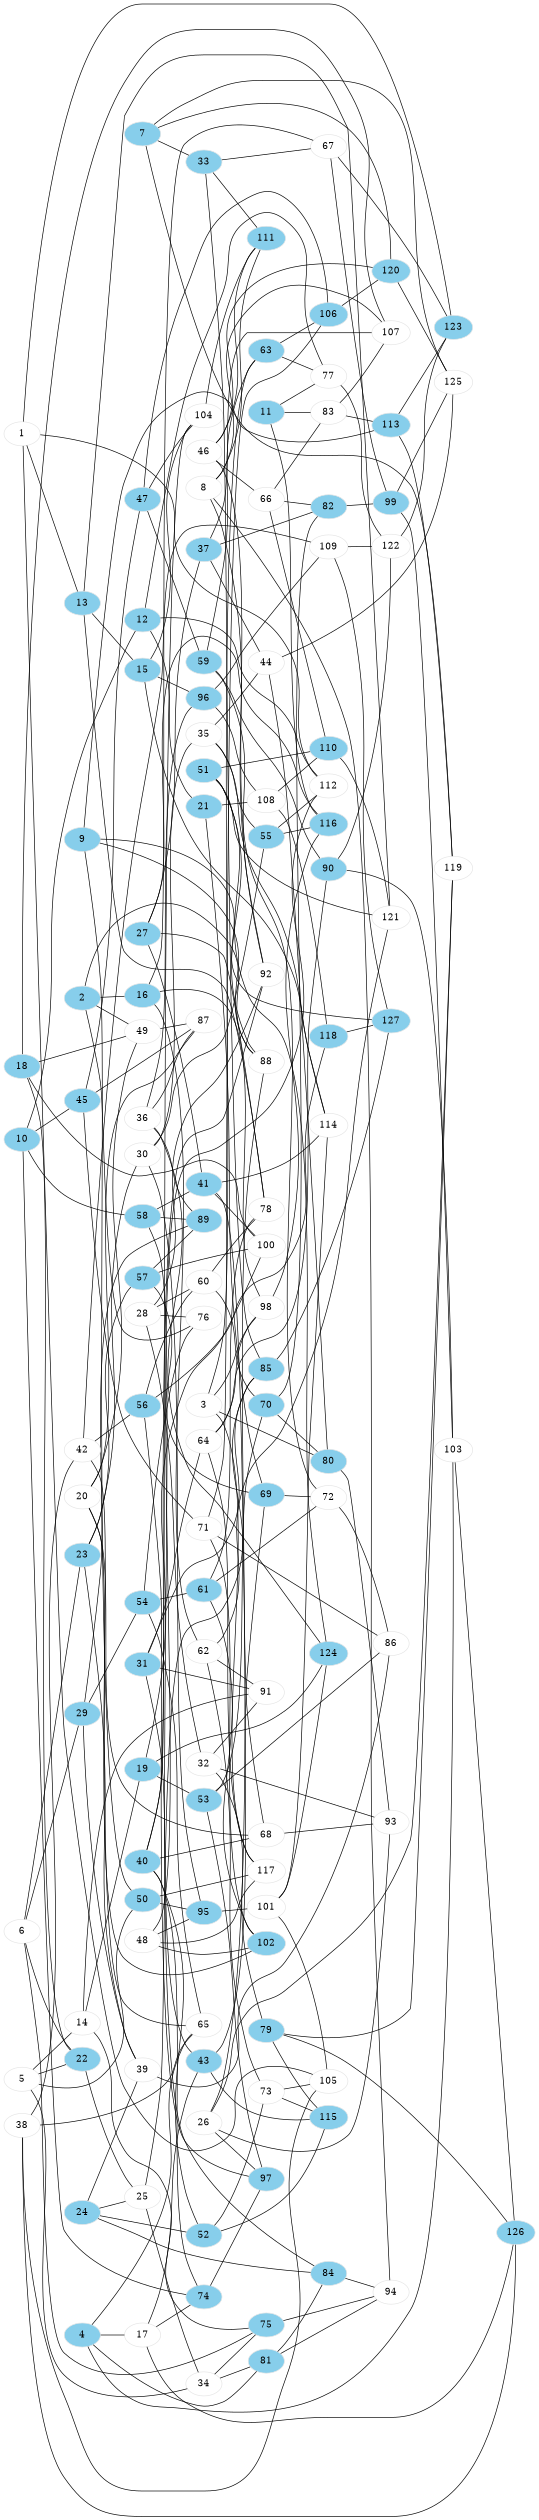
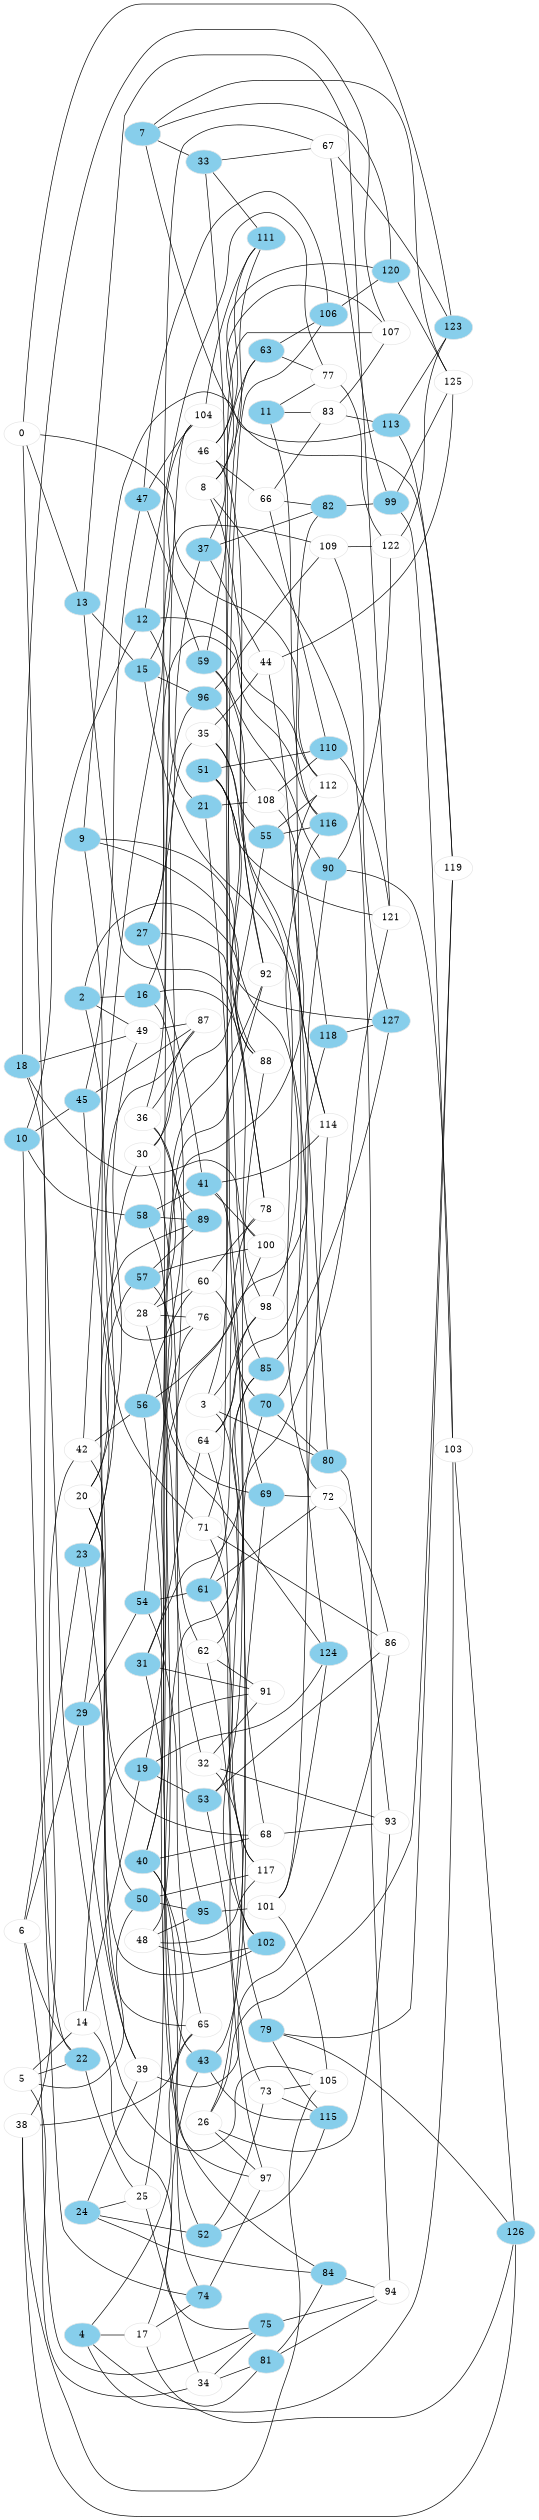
  graph {
    rankdir=LR
    node [color=gray90 fillcolor=skyblue style=filled]
-   1 [fillcolor=white]
+   1 [fillcolor=white label=0]
    13
    105 [fillcolor=white]
    112 [fillcolor=white]
    123
    15
    78 [fillcolor=white]
    121 [fillcolor=white]
    2
    16
    49 [fillcolor=white]
    76 [fillcolor=white]
    88 [fillcolor=white]
    98 [fillcolor=white]
    62 [fillcolor=white]
    67 [fillcolor=white]
    87 [fillcolor=white]
    3 [fillcolor=white]
    63
    80
    117 [fillcolor=white]
    77 [fillcolor=white]
    106
    93 [fillcolor=white]
    116
    17 [fillcolor=white]
    4
    65 [fillcolor=white]
    81
    103 [fillcolor=white]
    74
    43
    126
    94 [fillcolor=white]
    84
    5 [fillcolor=white]
    14 [fillcolor=white]
    22
    34 [fillcolor=white]
    50
    75
    19
    91 [fillcolor=white]
    25 [fillcolor=white]
    95
    6 [fillcolor=white]
    23
    29
    30 [fillcolor=white]
    39 [fillcolor=white]
    57
    54
    89
    7
    33
    119 [fillcolor=white]
    120
    125 [fillcolor=white]
    111
    85
    8 [fillcolor=white]
    92 [fillcolor=white]
    107 [fillcolor=white]
    9
    113
    127
    10
    12
    45
    58
    21
    47
    71 [fillcolor=white]
    41
-   97
+   97 [fillcolor=white]
    11
    83 [fillcolor=white]
    122 [fillcolor=white]
    69
    108 [fillcolor=white]
    96
    104 [fillcolor=white]
    114 [fillcolor=white]
    100 [fillcolor=white]
    53
    124
    109 [fillcolor=white]
    73 [fillcolor=white]
    99
    115
    18
    86 [fillcolor=white]
    70
    20 [fillcolor=white]
    68 [fillcolor=white]
    72 [fillcolor=white]
    118
    110
    35 [fillcolor=white]
    55
    24
    52
    26 [fillcolor=white]
    27
    37
    44 [fillcolor=white]
    82
    28 [fillcolor=white]
    32 [fillcolor=white]
    60 [fillcolor=white]
    79
    61
    101 [fillcolor=white]
    31
    64 [fillcolor=white]
    90
    36 [fillcolor=white]
    38 [fillcolor=white]
    42 [fillcolor=white]
    56
    102
    40
    59
    46 [fillcolor=white]
    66 [fillcolor=white]
    48 [fillcolor=white]
    51
    1 -- 13
    1 -- 105
    1 -- 112
    1 -- 123
    13 -- 15
    13 -- 78
    13 -- 121
    15 -- 96
    15 -- 104
    15 -- 114
    2 -- 16
    2 -- 49
    2 -- 76
    2 -- 88
    16 -- 98
    16 -- 62
    16 -- 67
    49 -- 87
    98 -- 116
    62 -- 121
    62 -- 91
    62 -- 73
    67 -- 123
    67 -- 99
    3 -- 98
    3 -- 63
    3 -- 80
    3 -- 117
    63 -- 77
    63 -- 106
    80 -- 93
    77 -- 122
    106 -- 120
    17 -- 74
    17 -- 43
    17 -- 126
    4 -- 17
    4 -- 65
    4 -- 81
    4 -- 103
    81 -- 94
    81 -- 84
    103 -- 126
    74 -- 97
    43 -- 69
    43 -- 115
    84 -- 94
    5 -- 14
    5 -- 22
    5 -- 34
    5 -- 50
    14 -- 75
    14 -- 19
    14 -- 91
    22 -- 25
    34 -- 81
    34 -- 75
    50 -- 117
    50 -- 95
    75 -- 94
    19 -- 100
    19 -- 53
    19 -- 124
    25 -- 34
    25 -- 85
    95 -- 101
    6 -- 22
    6 -- 75
    6 -- 23
    6 -- 29
    23 -- 30
    23 -- 39
    23 -- 57
    29 -- 39
    29 -- 54
    29 -- 89
    30 -- 95
    30 -- 35
    30 -- 55
    39 -- 86
    57 -- 89
    57 -- 69
    57 -- 100
    54 -- 76
    54 -- 65
    54 -- 61
    7 -- 33
    7 -- 119
    7 -- 120
    7 -- 125
    33 -- 67
    33 -- 111
    33 -- 85
    120 -- 125
    85 -- 127
    8 -- 94
    8 -- 111
    8 -- 92
    8 -- 107
    9 -- 88
    9 -- 50
    9 -- 113
    9 -- 127
    113 -- 123
    113 -- 119
    10 -- 74
    10 -- 12
    10 -- 45
    10 -- 58
    12 -- 112
    12 -- 77
    12 -- 21
    45 -- 87
    45 -- 47
    45 -- 71
    58 -- 84
    58 -- 89
    58 -- 41
    21 -- 69
    21 -- 108
    47 -- 106
    47 -- 104
    47 -- 59
    71 -- 106
    71 -- 86
    71 -- 102
    41 -- 114
    41 -- 100
    41 -- 68
    11 -- 77
    11 -- 116
    11 -- 83
    83 -- 107
    83 -- 113
    122 -- 123
    69 -- 72
    108 -- 118
    108 -- 110
    96 -- 108
    96 -- 109
    104 -- 111
    53 -- 97
    53 -- 86
    53 -- 70
    109 -- 127
    109 -- 122
    73 -- 105
    73 -- 115
    99 -- 103
    99 -- 125
    18 -- 49
    18 -- 22
    18 -- 107
    18 -- 100
    70 -- 80
    70 -- 82
    20 -- 49
    20 -- 87
    20 -- 65
    20 -- 68
    68 -- 93
    72 -- 86
    118 -- 127
    110 -- 121
    35 -- 114
    35 -- 55
    35 -- 44
    55 -- 112
    55 -- 116
    24 -- 84
    24 -- 25
    24 -- 39
    24 -- 52
    52 -- 73
    52 -- 115
    26 -- 88
    26 -- 93
    26 -- 119
    26 -- 97
    27 -- 78
    27 -- 116
    27 -- 41
    27 -- 37
    37 -- 107
    37 -- 44
    37 -- 82
    44 -- 80
    44 -- 125
    82 -- 99
    28 -- 76
    28 -- 92
    28 -- 32
    28 -- 60
    32 -- 93
    32 -- 91
    32 -- 79
    60 -- 78
    60 -- 70
    79 -- 126
    79 -- 119
    79 -- 115
    61 -- 78
    61 -- 72
    61 -- 102
    101 -- 105
    101 -- 114
    101 -- 124
    31 -- 43
    31 -- 91
    31 -- 85
    31 -- 64
    64 -- 98
    64 -- 117
    64 -- 90
    90 -- 103
    90 -- 122
    36 -- 87
    36 -- 89
    36 -- 96
    36 -- 124
    38 -- 105
    38 -- 65
    38 -- 126
    38 -- 42
    42 -- 109
    42 -- 56
    42 -- 102
    56 -- 97
    56 -- 118
    56 -- 60
    40 -- 74
    40 -- 92
    40 -- 104
    40 -- 68
    40 -- 52
    59 -- 63
    59 -- 92
    59 -- 90
    46 -- 120
    46 -- 111
    46 -- 72
    46 -- 66
    66 -- 83
    66 -- 110
    66 -- 82
    48 -- 112
    48 -- 117
    48 -- 95
    48 -- 102
    51 -- 121
    51 -- 88
    51 -- 124
    51 -- 110
  }
